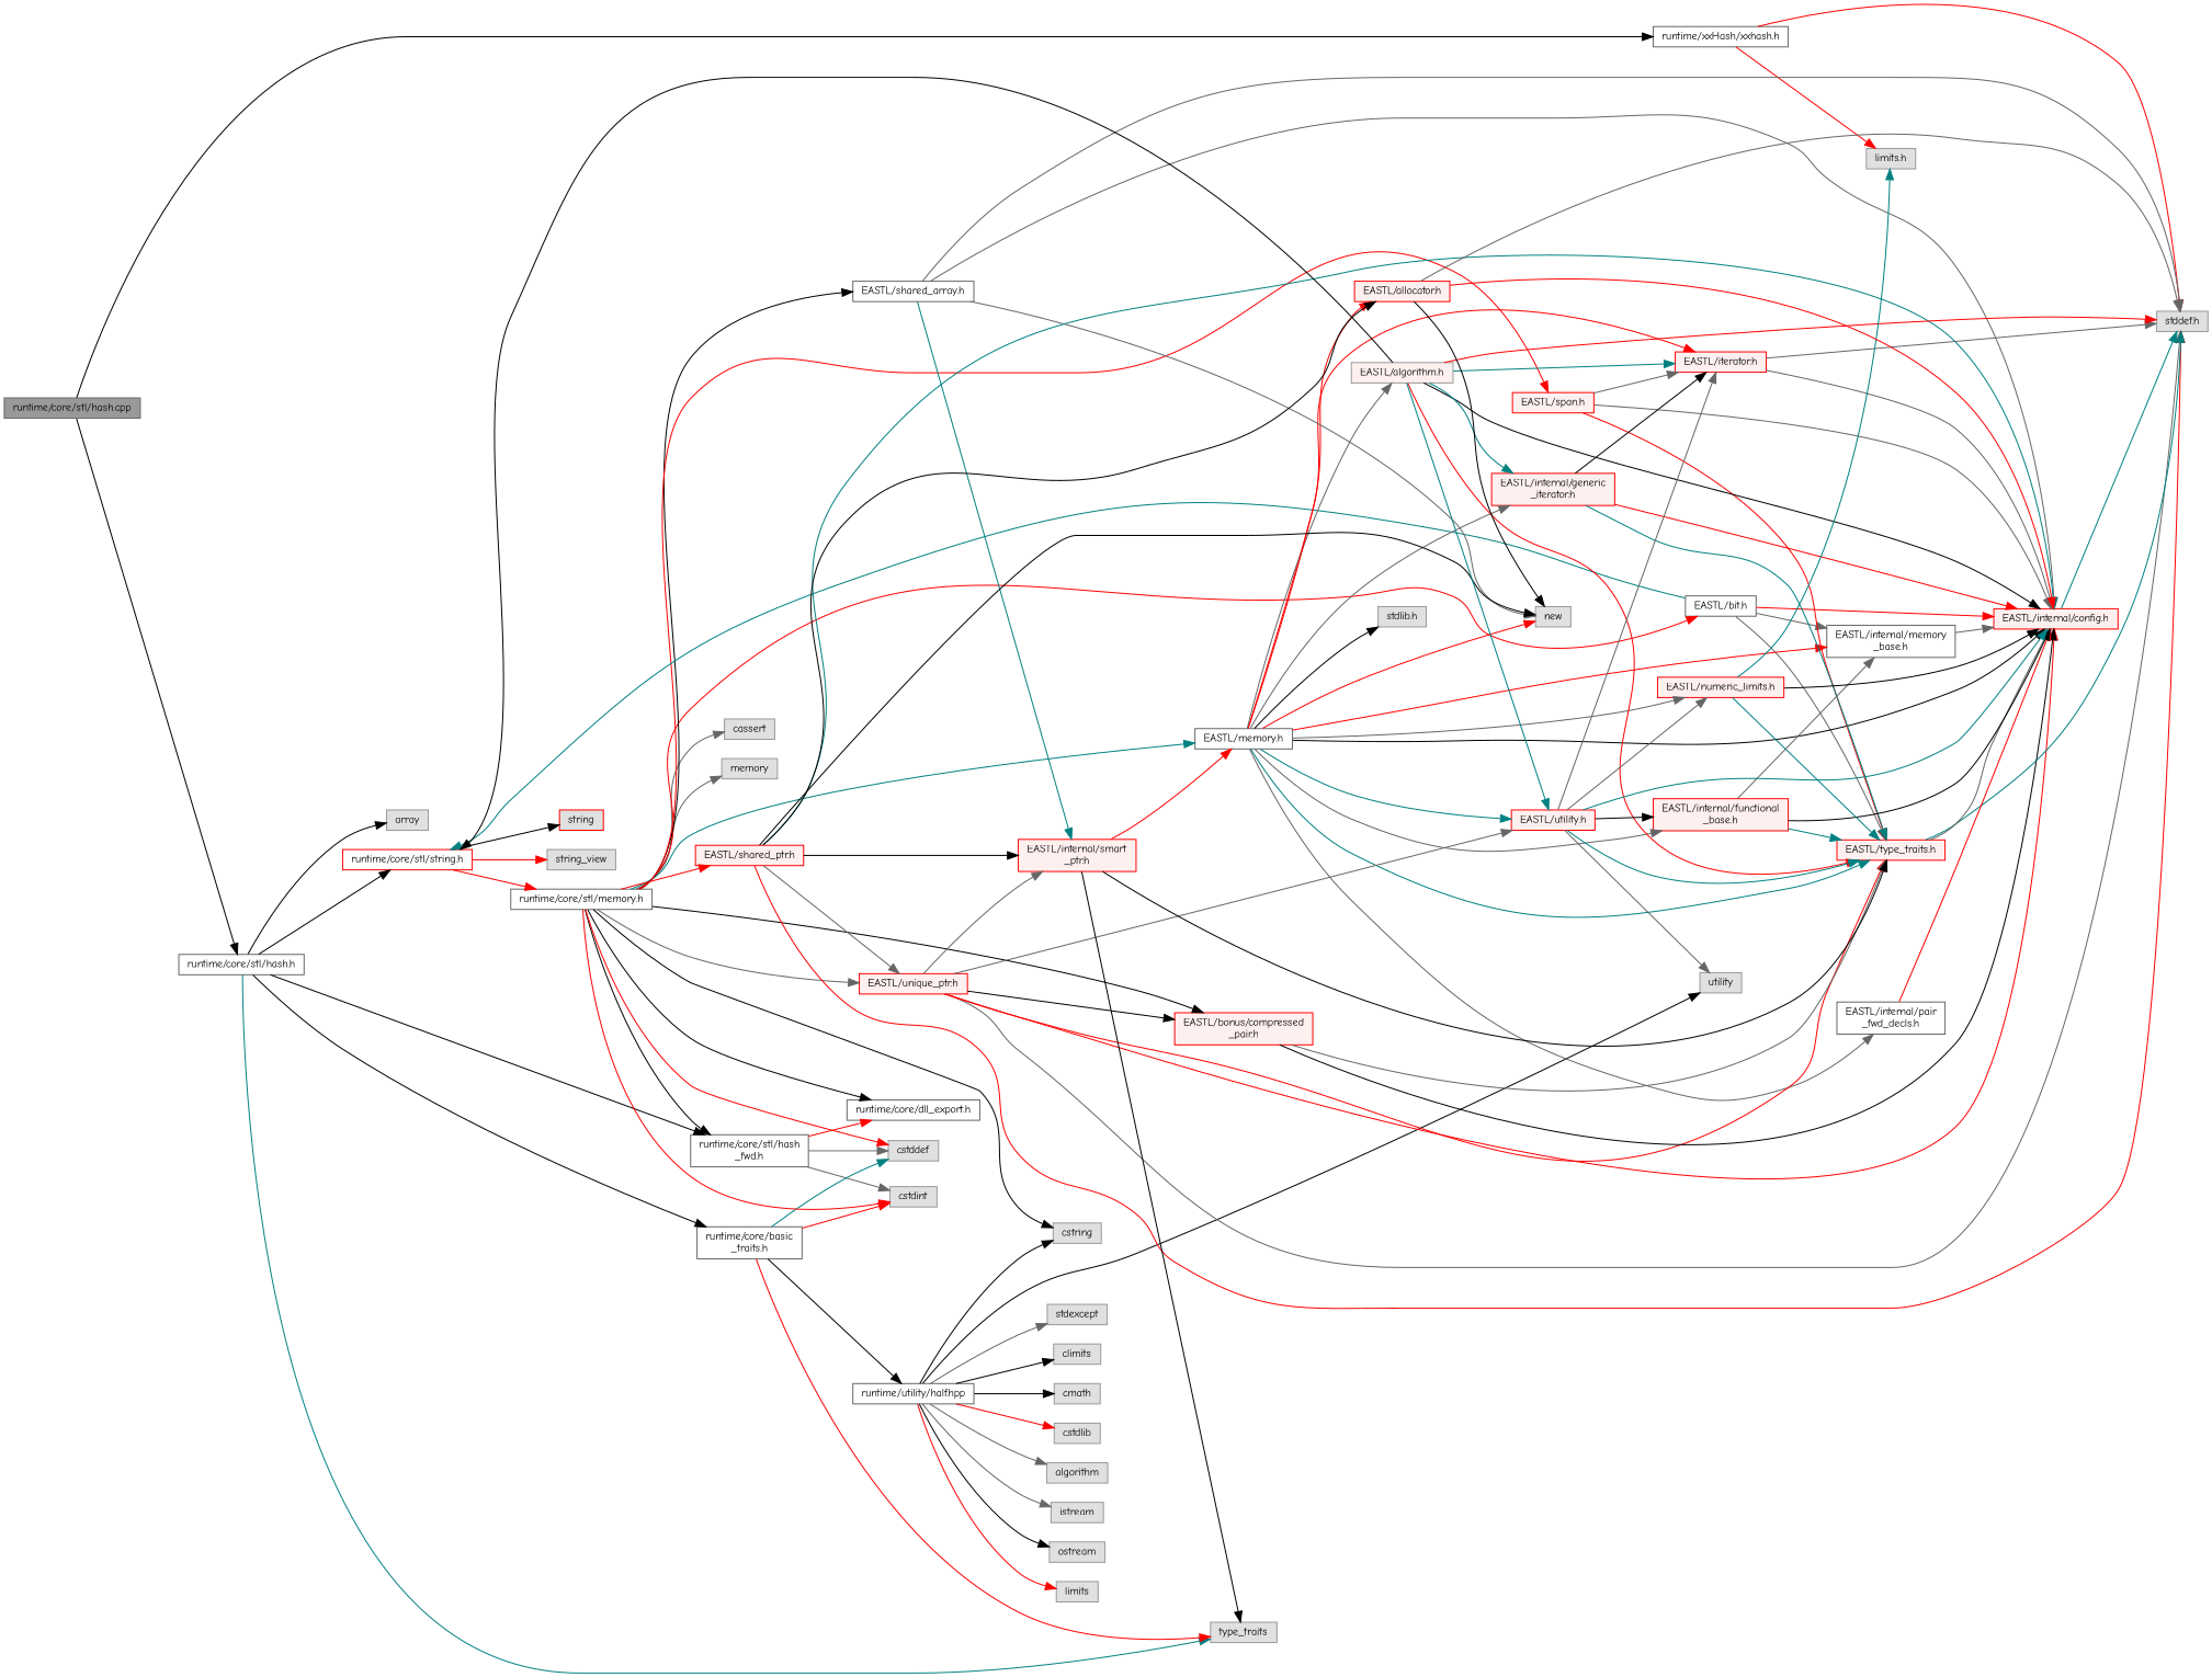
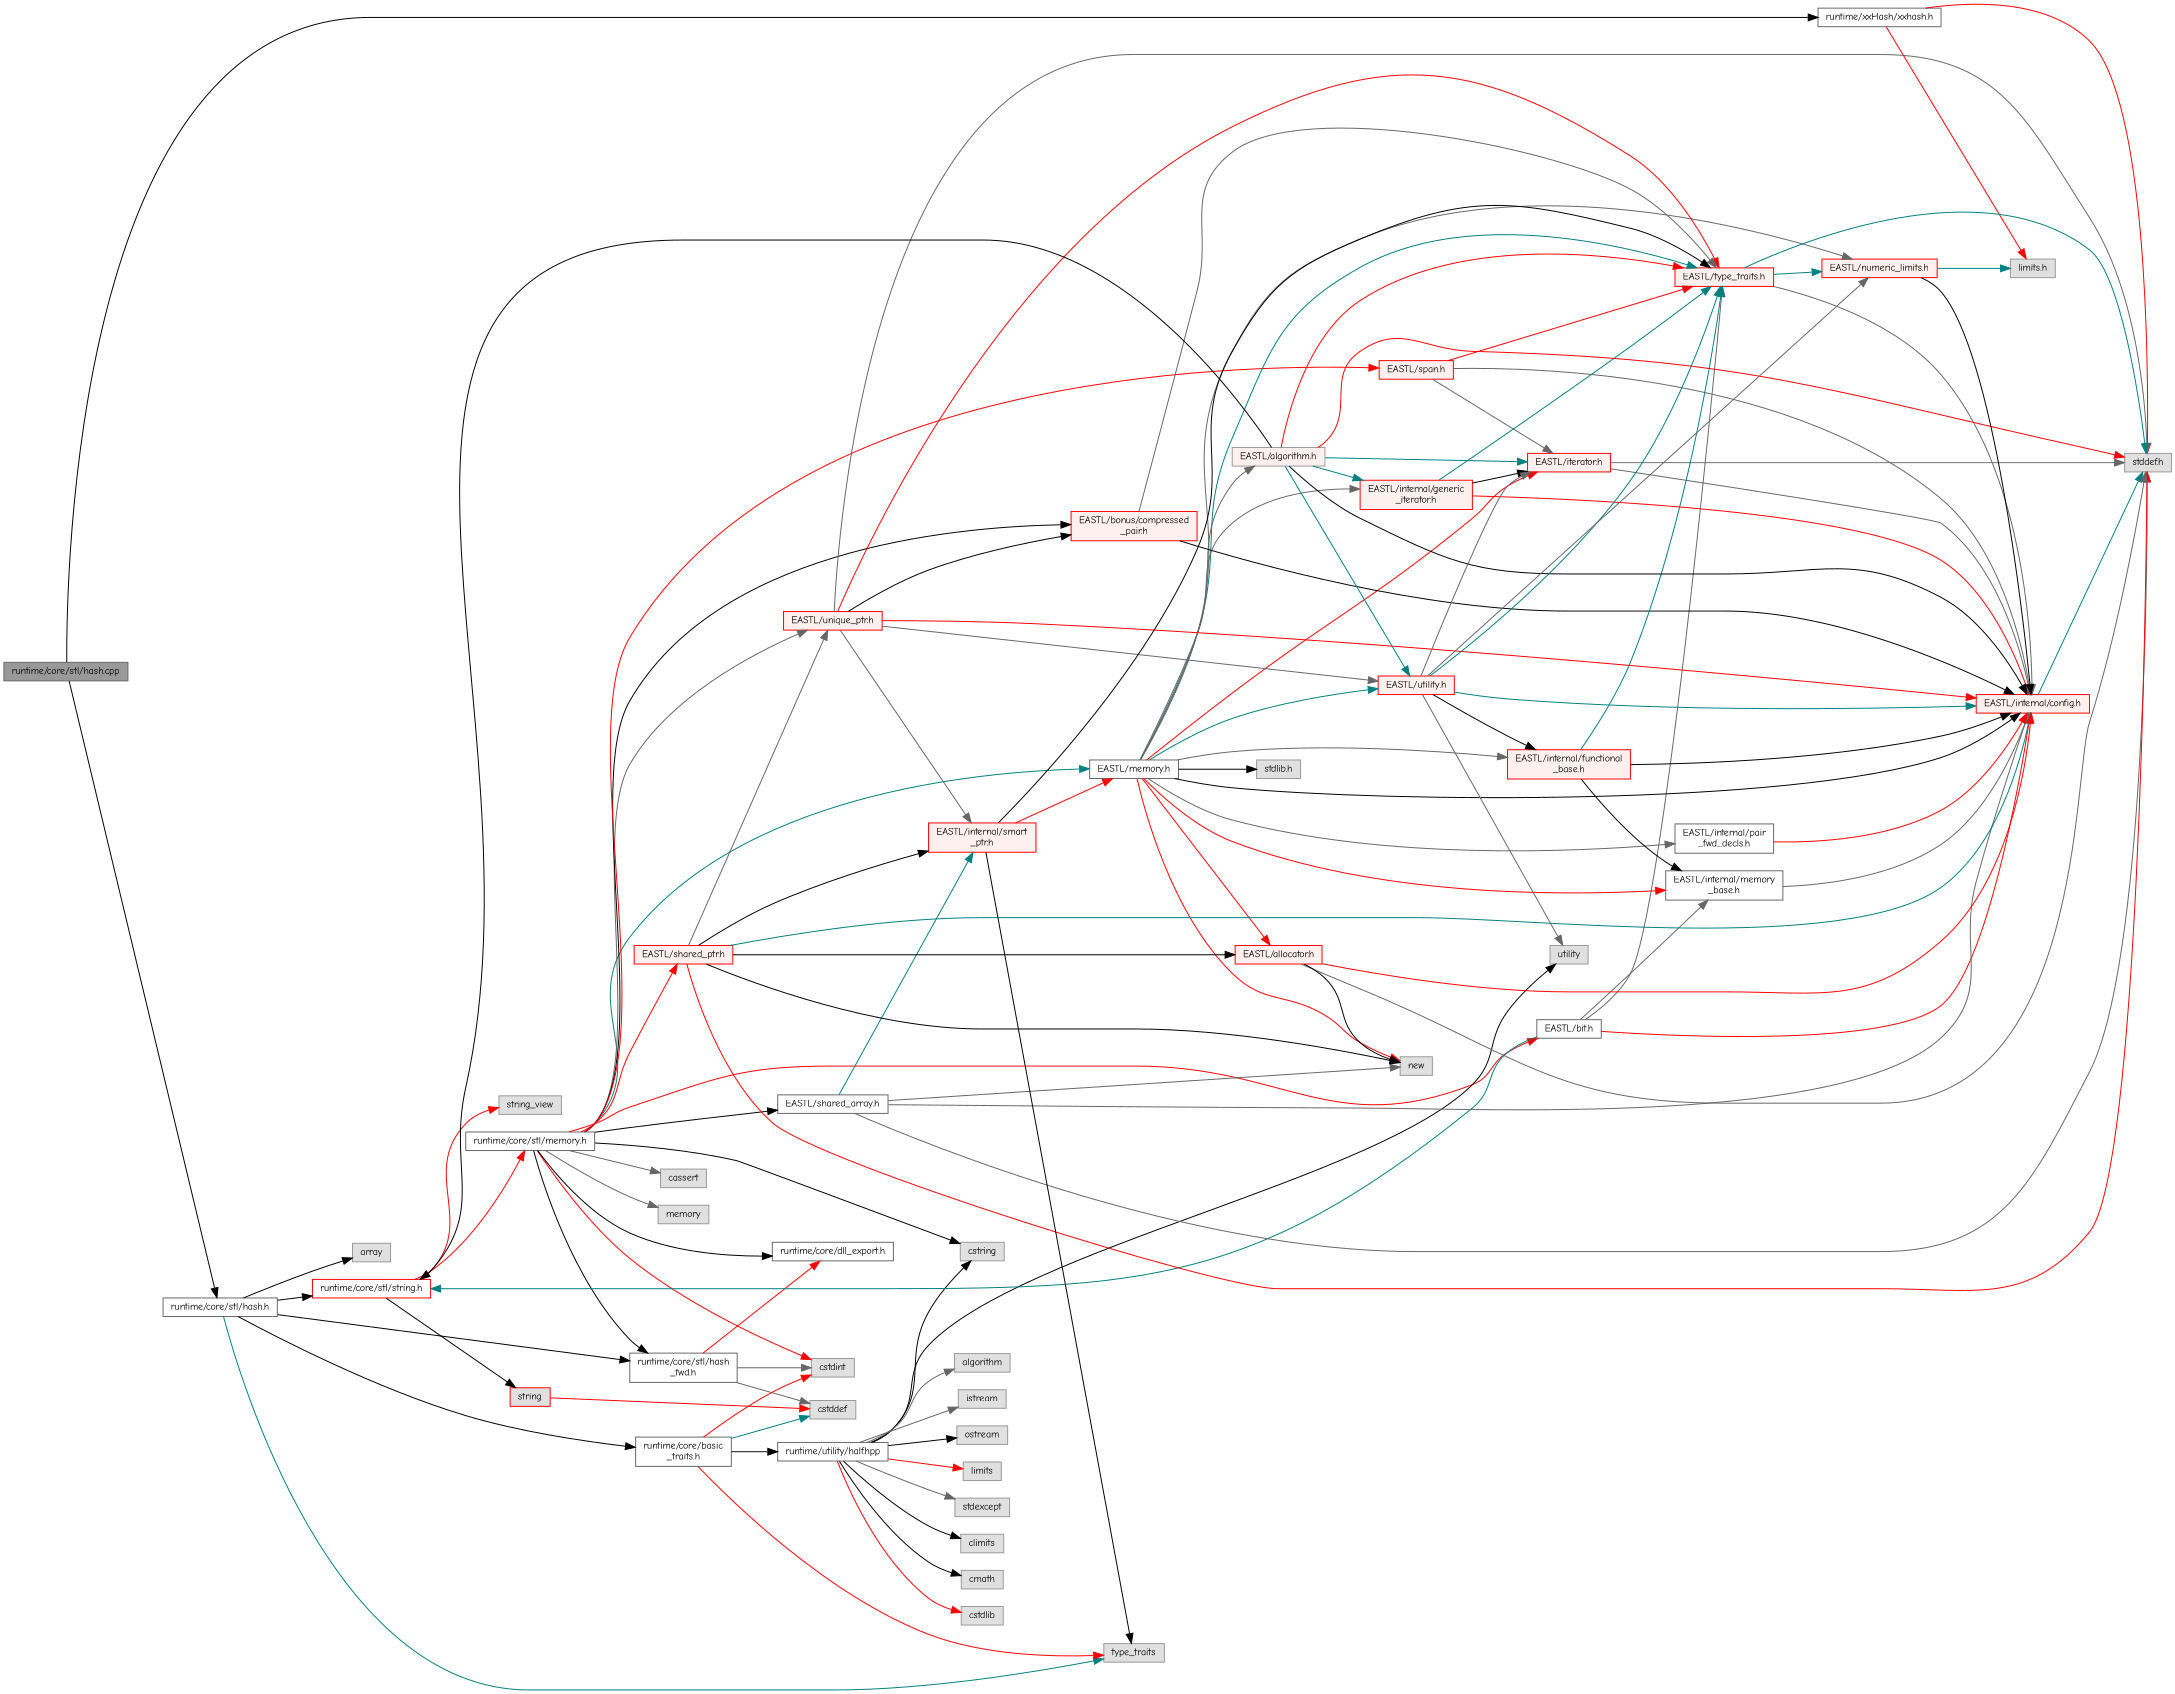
  digraph {
    fontname="Comic Neue"
    rankdir=LR
    node [color=grey60 fillcolor="#E0E0E0" fontname="Comic Neue" fontsize=10 shape=box style=filled]
    edge [color=black fontname="Comic Neue" fontsize=10 labelfontname=Helvetica labelfontsize=10 style=solid]
    n1 [color=gray40 fillcolor=grey60 fontcolor=black height=0.2 label="runtime/core/stl/hash.cpp" width=0.4]
    n2 [color=grey40 fillcolor=white height=0.2 label="runtime/xxHash/xxhash.h" width=0.4]
    n3 [color=grey40 fillcolor=white height=0.2 label="runtime/core/stl/hash.h" width=0.4]
    n4 [height=0.2 label="stddef.h" width=0.4]
    n5 [height=0.2 label="limits.h" width=0.4]
    n6 [height=0.2 label=array width=0.4]
    n7 [height=0.2 label=type_traits width=0.4]
    n8 [color=grey40 fillcolor=white height=0.2 label="runtime/core/stl/hash\l_fwd.h" width=0.4]
    n9 [color=red fillcolor=white height=0.2 label="runtime/core/stl/string.h" width=0.4]
    n10 [color=grey40 fillcolor=white height=0.2 label="runtime/core/basic\l_traits.h" width=0.4]
    n11 [height=0.2 label=cstddef width=0.4]
    n12 [height=0.2 label=cstdint width=0.4]
    n13 [color=grey40 fillcolor=white height=0.2 label="runtime/core/dll_export.h" width=0.4]
    n14 [color=red height=0.2 label=string width=0.4]
    n15 [height=0.2 label=string_view width=0.4]
    n16 [color=grey40 fillcolor=white height=0.2 label="runtime/core/stl/memory.h" width=0.4]
    n17 [color=grey40 fillcolor=white height=0.2 label="runtime/utility/half.hpp" width=0.4]
    n18 [height=0.2 label=cassert width=0.4]
    n19 [height=0.2 label=memory width=0.4]
    n20 [height=0.2 label=cstring width=0.4]
    n21 [color=grey40 fillcolor=white height=0.2 label="EASTL/bit.h" width=0.4]
    n22 [color=grey40 fillcolor=white height=0.2 label="EASTL/memory.h" width=0.4]
    n23 [color=grey40 fillcolor=white height=0.2 label="EASTL/shared_array.h" width=0.4]
    n24 [color=red fillcolor="#FFF0F0" height=0.2 label="EASTL/unique_ptr.h" width=0.4]
    n25 [color=red fillcolor="#FFF0F0" height=0.2 label="EASTL/bonus/compressed\l_pair.h" width=0.4]
    n26 [color=red fillcolor="#FFF0F0" height=0.2 label="EASTL/shared_ptr.h" width=0.4]
    n27 [color=red fillcolor="#FFF0F0" height=0.2 label="EASTL/span.h" width=0.4]
    n28 [color=red fillcolor="#FFF0F0" height=0.2 label="EASTL/internal/config.h" width=0.4]
    n29 [color=grey40 fillcolor=white height=0.2 label="EASTL/internal/memory\l_base.h" width=0.4]
    n30 [color=red fillcolor="#FFF0F0" height=0.2 label="EASTL/type_traits.h" width=0.4]
    n31 [color=red fillcolor="#FFF0F0" height=0.2 label="EASTL/internal/generic\l_iterator.h" width=0.4]
    n32 [color=red fillcolor="#FFF0F0" height=0.2 label="EASTL/iterator.h" width=0.4]
    n33 [color=grey40 fillcolor=white height=0.2 label="EASTL/internal/pair\l_fwd_decls.h" width=0.4]
    n34 [color=red fillcolor="#FFF0F0" height=0.2 label="EASTL/internal/functional\l_base.h" width=0.4]
    n35 [fillcolor="#FFF0F0" height=0.2 label="EASTL/algorithm.h" width=0.4]
    n36 [color=red fillcolor="#FFF0F0" height=0.2 label="EASTL/utility.h" width=0.4]
    n37 [color=red fillcolor="#FFF0F0" height=0.2 label="EASTL/numeric_limits.h" width=0.4]
    n38 [color=red fillcolor="#FFF0F0" height=0.2 label="EASTL/allocator.h" width=0.4]
    n39 [height=0.2 label=new width=0.4]
    n40 [height=0.2 label="stdlib.h" width=0.4]
    n41 [color=red fillcolor="#FFF0F0" height=0.2 label="EASTL/internal/smart\l_ptr.h" width=0.4]
    n42 [height=0.2 label=utility width=0.4]
    n43 [height=0.2 label=algorithm width=0.4]
    n44 [height=0.2 label=istream width=0.4]
    n45 [height=0.2 label=ostream width=0.4]
    n46 [height=0.2 label=limits width=0.4]
    n47 [height=0.2 label=stdexcept width=0.4]
    n48 [height=0.2 label=climits width=0.4]
    n49 [height=0.2 label=cmath width=0.4]
    n50 [height=0.2 label=cstdlib width=0.4]
    n1 -> n2
    n1 -> n3
    n2 -> n4 [color=red]
    n2 -> n5 [color=red]
    n3 -> n6
    n3 -> n7 [color=teal]
    n3 -> n8
    n3 -> n9
    n3 -> n10
    n8 -> n11 [color=gray40]
    n8 -> n12 [color=gray40]
    n8 -> n13 [color=red]
    n9 -> n14
    n9 -> n15 [color=red]
    n9 -> n16 [color=red]
    n10 -> n7 [color=red]
    n10 -> n11 [color=teal]
    n10 -> n12 [color=red]
    n10 -> n17
    n16 -> n8
-   n16 -> n11 [color=red]
+   n14 -> n11 [color=red]
    n16 -> n12 [color=red]
    n16 -> n13
    n16 -> n18 [color=gray40]
    n16 -> n19 [color=gray40]
    n16 -> n20
    n16 -> n21 [color=red]
    n16 -> n22 [color=teal]
    n16 -> n23
    n16 -> n24 [color=gray40]
    n16 -> n25
    n16 -> n26 [color=red]
    n16 -> n27 [color=red]
    n17 -> n20
    n17 -> n42
    n17 -> n43 [color=gray40]
    n17 -> n44 [color=gray40]
    n17 -> n45
    n17 -> n46 [color=red]
    n17 -> n47 [color=gray40]
    n17 -> n48
    n17 -> n49
    n17 -> n50 [color=red]
    n21 -> n9 [color=teal]
    n21 -> n28 [color=red]
    n21 -> n29 [color=gray40]
    n21 -> n30 [color=gray40]
    n22 -> n28
    n22 -> n29 [color=red]
    n22 -> n30 [color=teal]
    n22 -> n31 [color=gray40]
    n22 -> n32 [color=red]
    n22 -> n33 [color=gray40]
    n22 -> n34 [color=gray40]
    n22 -> n35 [color=gray40]
    n22 -> n36 [color=teal]
    n22 -> n37 [color=gray40]
    n22 -> n38 [color=red]
    n22 -> n39 [color=red]
    n22 -> n40
    n23 -> n4 [color=gray40]
    n23 -> n28 [color=gray40]
    n23 -> n39 [color=gray40]
    n23 -> n41 [color=teal]
    n24 -> n4 [color=gray40]
    n24 -> n25
    n24 -> n28 [color=red]
    n24 -> n30 [color=red]
    n24 -> n36 [color=gray40]
    n24 -> n41 [color=gray40]
    n25 -> n28
    n25 -> n30 [color=gray40]
    n26 -> n4 [color=red]
    n26 -> n24 [color=gray40]
    n26 -> n28 [color=teal]
    n26 -> n38
    n26 -> n39
    n26 -> n41
    n27 -> n28 [color=gray40]
    n27 -> n30 [color=red]
    n27 -> n32 [color=gray40]
    n28 -> n4 [color=teal]
    n29 -> n28 [color=gray40]
    n30 -> n4 [color=teal]
    n30 -> n28 [color=gray40]
    n31 -> n28 [color=red]
    n31 -> n30 [color=teal]
    n31 -> n32
    n32 -> n4 [color=gray40]
    n32 -> n28 [color=gray40]
    n33 -> n28 [color=red]
    n34 -> n28
-   n34 -> n29 [color=gray40]
+   n34 -> n29
    n34 -> n30 [color=teal]
    n35 -> n4 [color=red]
    n35 -> n9
    n35 -> n28
    n35 -> n30 [color=red]
    n35 -> n31 [color=teal]
    n35 -> n32 [color=teal]
    n35 -> n36 [color=teal]
    n36 -> n28 [color=teal]
    n36 -> n30 [color=teal]
    n36 -> n32 [color=gray40]
    n36 -> n34
    n36 -> n37 [color=gray40]
    n36 -> n42 [color=gray40]
    n37 -> n5 [color=teal]
    n37 -> n28
-   n37 -> n30 [color=teal]
+   n30 -> n37 [color=teal]
    n38 -> n4 [color=gray40]
    n38 -> n28 [color=red]
    n38 -> n39
    n41 -> n7
    n41 -> n22 [color=red]
    n41 -> n30
  }
